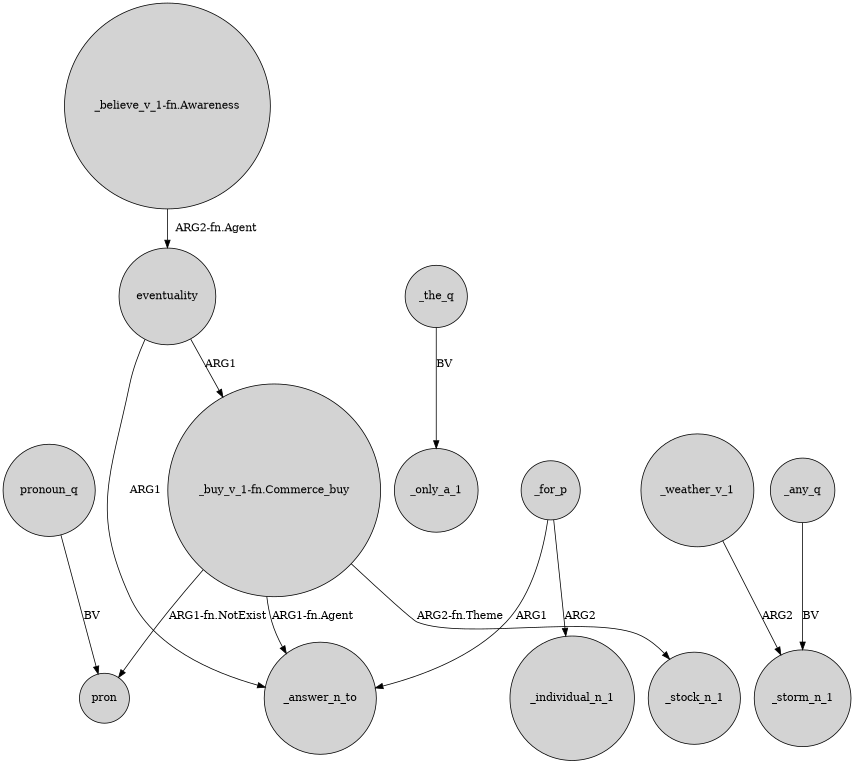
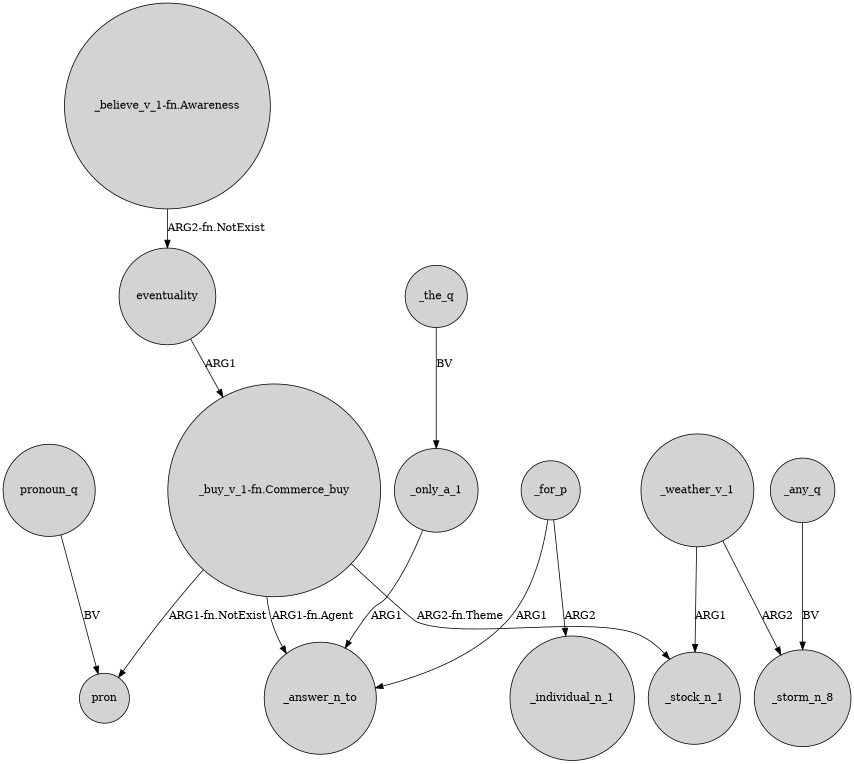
  digraph {
    node [shape=circle style=filled]
    "_believe_v_1-fn.Awareness"
    eventuality
    "_buy_v_1-fn.Commerce_buy"
    pron
    _answer_n_to
    _stock_n_1
    _only_a_1
    _weather_v_1
-   _storm_n_1
+   _storm_n_1 [label=_storm_n_8]
    _any_q
    _for_p
    _individual_n_1
    _the_q
    pronoun_q
-   "_believe_v_1-fn.Awareness" -> eventuality [label="ARG2-fn.Agent"]
+   "_believe_v_1-fn.Awareness" -> eventuality [label="ARG2-fn.NotExist"]
    eventuality -> "_buy_v_1-fn.Commerce_buy" [label=ARG1]
    "_buy_v_1-fn.Commerce_buy" -> pron [label="ARG1-fn.NotExist"]
    "_buy_v_1-fn.Commerce_buy" -> _answer_n_to [label="ARG1-fn.Agent"]
    "_buy_v_1-fn.Commerce_buy" -> _stock_n_1 [label="ARG2-fn.Theme"]
-   eventuality -> _answer_n_to [label=ARG1]
+   _only_a_1 -> _answer_n_to [label=ARG1]
+   _weather_v_1 -> _stock_n_1 [label=ARG1]
    _weather_v_1 -> _storm_n_1 [label=ARG2]
    _any_q -> _storm_n_1 [label=BV]
    _for_p -> _answer_n_to [label=ARG1]
    _for_p -> _individual_n_1 [label=ARG2]
    _the_q -> _only_a_1 [label=BV]
    pronoun_q -> pron [label=BV]
  }
